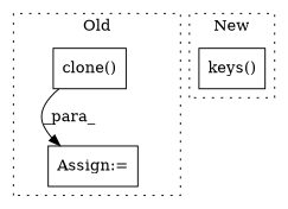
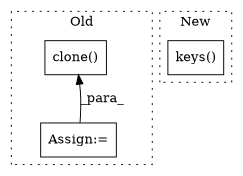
  digraph {
    node [a=75 shape=box]
    n1 [l=21 label="clone()" s=929]
    n2 [a=68 l=3 label="Assign:=" s=926]
    n3 [l=18 label="keys()" s=1077]
    subgraph cluster_1 {
      label=Old
      style=dotted
      n1
      n2
    }
    subgraph cluster_2 {
      label=New
      style=dotted
      n3
    }
-   n1 -> n2 [label=_para_]
+   n2 -> n1 [label=_para_]
  }
